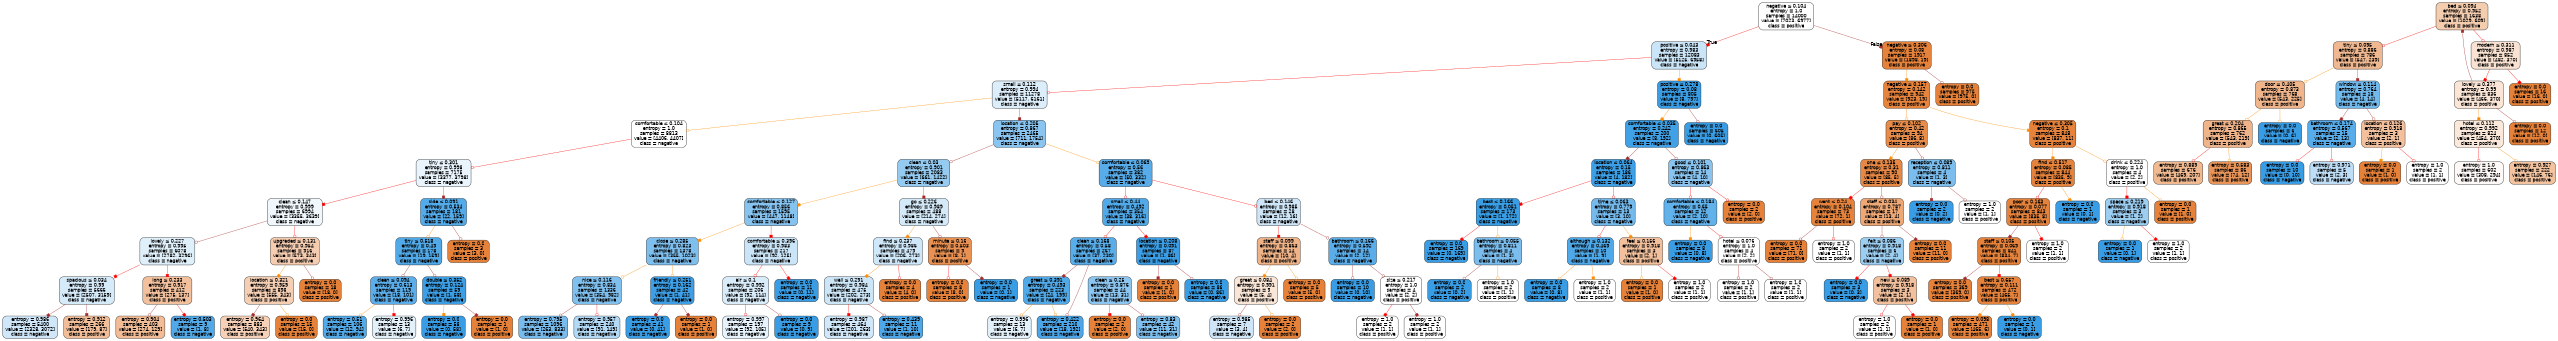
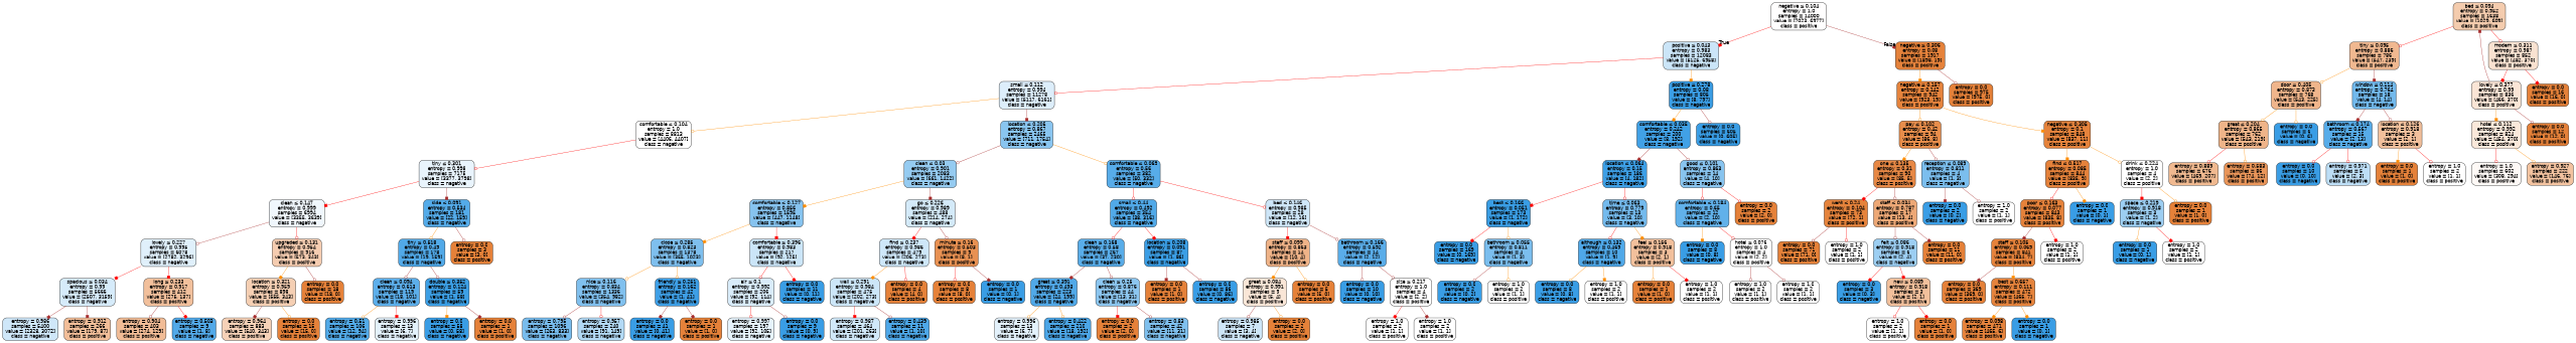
  digraph {
    node [color=black fillcolor="#e58139" fontname=helvetica shape=box style="filled, rounded"]
    edge [arrowhead=odot color=red fontname=helvetica]
    n1 [fillcolor="#fffefe" label=<negative &le; 0.104<br/>entropy = 1.0<br/>samples = 14000<br/>value = [7023, 6977]<br/>class = positive>]
    n2 [fillcolor="#cbe5f8" label=<positive &le; 0.043<br/>entropy = 0.983<br/>samples = 12083<br/>value = [5125, 6958]<br/>class = nagative>]
    n3 [fillcolor="#e5823b" label=<negative &le; 0.306<br/>entropy = 0.08<br/>samples = 1917<br/>value = [1898, 19]<br/>class = positive>]
    n4 [fillcolor="#ddeefb" label=<small &le; 0.112<br/>entropy = 0.994<br/>samples = 11278<br/>value = [5117, 6161]<br/>class = nagative>]
    n5 [fillcolor="#3b9ee5" label=<positive &le; 0.278<br/>entropy = 0.08<br/>samples = 805<br/>value = [8, 797]<br/>class = nagative>]
    n6 [fillcolor="#e6843d" label=<negative &le; 0.157<br/>entropy = 0.142<br/>samples = 942<br/>value = [923, 19]<br/>class = positive>]
    n7 [label=<entropy = 0.0<br/>samples = 975<br/>value = [975, 0]<br/>class = positive>]
    n8 [fillcolor="#ffffff" label=<comfortable &le; 0.104<br/>entropy = 1.0<br/>samples = 8813<br/>value = [4406, 4407]<br/>class = nagative>]
    n9 [fillcolor="#89c5f0" label=<location &le; 0.205<br/>entropy = 0.867<br/>samples = 2465<br/>value = [711, 1754]<br/>class = nagative>]
    n10 [fillcolor="#41a1e6" label=<comfortable &le; 0.035<br/>entropy = 0.242<br/>samples = 200<br/>value = [8, 192]<br/>class = nagative>]
    n11 [fillcolor="#399de5" label=<entropy = 0.0<br/>samples = 605<br/>value = [0, 605]<br/>class = nagative>]
    n12 [fillcolor="#e9f4fc" label=<tiny &le; 0.301<br/>entropy = 0.998<br/>samples = 7175<br/>value = [3377, 3798]<br/>class = nagative>]
    n13 [fillcolor="#95cbf1" label=<clean &le; 0.03<br/>entropy = 0.901<br/>samples = 2083<br/>value = [661, 1422]<br/>class = nagative>]
    n14 [fillcolor="#57ace9" label=<comfortable &le; 0.069<br/>entropy = 0.56<br/>samples = 382<br/>value = [50, 332]<br/>class = nagative>]
    n15 [fillcolor="#f0f7fd" label=<clean &le; 0.147<br/>entropy = 0.999<br/>samples = 6994<br/>value = [3355, 3639]<br/>class = nagative>]
    n16 [fillcolor="#54abe9" label=<side &le; 0.091<br/>entropy = 0.534<br/>samples = 181<br/>value = [22, 159]<br/>class = nagative>]
    n17 [fillcolor="#f4ccae" label=<bed &le; 0.094<br/>entropy = 0.952<br/>samples = 1638<br/>value = [1029, 609]<br/>class = positive>]
    n18 [fillcolor="#f0b890" label=<tiny &le; 0.095<br/>entropy = 0.886<br/>samples = 786<br/>value = [547, 239]<br/>class = positive>]
    n19 [fillcolor="#f9e2d1" label=<modern &le; 0.311<br/>entropy = 0.987<br/>samples = 852<br/>value = [482, 370]<br/>class = positive>]
    n20 [fillcolor="#e0f0fb" label=<lovely &le; 0.227<br/>entropy = 0.995<br/>samples = 6078<br/>value = [2782, 3296]<br/>class = nagative>]
    n21 [fillcolor="#f5ccb0" label=<upgraded &le; 0.131<br/>entropy = 0.954<br/>samples = 916<br/>value = [573, 343]<br/>class = positive>]
    n22 [fillcolor="#51a9e8" label=<tiny &le; 0.518<br/>entropy = 0.49<br/>samples = 178<br/>value = [19, 159]<br/>class = nagative>]
    n23 [label=<entropy = 0.0<br/>samples = 3<br/>value = [3, 0]<br/>class = positive>]
    n24 [fillcolor="#d6ebfa" label=<spacious &le; 0.034<br/>entropy = 0.99<br/>samples = 5666<br/>value = [2507, 3159]<br/>class = nagative>]
    n25 [fillcolor="#f2c09c" label=<long &le; 0.233<br/>entropy = 0.917<br/>samples = 412<br/>value = [275, 137]<br/>class = positive>]
    n26 [fillcolor="#f5cfb3" label=<location &le; 0.321<br/>entropy = 0.959<br/>samples = 898<br/>value = [555, 343]<br/>class = positive>]
    n27 [label=<entropy = 0.0<br/>samples = 18<br/>value = [18, 0]<br/>class = positive>]
    n28 [fillcolor="#cfe7f9" label=<entropy = 0.986<br/>samples = 5400<br/>value = [2328, 3072]<br/>class = nagative>]
    n29 [fillcolor="#f2be99" label=<entropy = 0.912<br/>samples = 266<br/>value = [179, 87]<br/>class = positive>]
    n30 [fillcolor="#f1bc96" label=<entropy = 0.904<br/>samples = 403<br/>value = [274, 129]<br/>class = positive>]
    n31 [fillcolor="#52a9e8" label=<entropy = 0.503<br/>samples = 9<br/>value = [1, 8]<br/>class = nagative>]
    n32 [fillcolor="#f6d1b7" label=<entropy = 0.964<br/>samples = 883<br/>value = [540, 343]<br/>class = positive>]
    n33 [label=<entropy = 0.0<br/>samples = 15<br/>value = [15, 0]<br/>class = positive>]
    n34 [fillcolor="#5caeea" label=<clean &le; 0.094<br/>entropy = 0.613<br/>samples = 119<br/>value = [18, 101]<br/>class = nagative>]
    n35 [fillcolor="#3c9fe5" label=<double &le; 0.352<br/>entropy = 0.124<br/>samples = 59<br/>value = [1, 58]<br/>class = nagative>]
    n36 [fillcolor="#52aae8" label=<entropy = 0.51<br/>samples = 106<br/>value = [12, 94]<br/>class = nagative>]
    n37 [fillcolor="#e3f1fb" label=<entropy = 0.996<br/>samples = 13<br/>value = [6, 7]<br/>class = nagative>]
    n38 [fillcolor="#399de5" label=<entropy = 0.0<br/>samples = 58<br/>value = [0, 58]<br/>class = nagative>]
    n39 [label=<entropy = 0.0<br/>samples = 1<br/>value = [1, 0]<br/>class = positive>]
    n40 [fillcolor="#f0b58b" label=<door &le; 0.405<br/>entropy = 0.873<br/>samples = 768<br/>value = [543, 225]<br/>class = positive>]
    n41 [fillcolor="#72b9ec" label=<window &le; 0.114<br/>entropy = 0.764<br/>samples = 18<br/>value = [4, 14]<br/>class = nagative>]
    n42 [fillcolor="#fae5d6" label=<lovely &le; 0.377<br/>entropy = 0.99<br/>samples = 836<br/>value = [466, 370]<br/>class = positive>]
    n43 [label=<entropy = 0.0<br/>samples = 16<br/>value = [16, 0]<br/>class = positive>]
    n44 [fillcolor="#efb489" label=<great &le; 0.204<br/>entropy = 0.865<br/>samples = 762<br/>value = [543, 219]<br/>class = positive>]
    n45 [fillcolor="#399de5" label=<entropy = 0.0<br/>samples = 6<br/>value = [0, 6]<br/>class = nagative>]
    n46 [fillcolor="#57ace9" label=<bathroom &le; 0.174<br/>entropy = 0.567<br/>samples = 15<br/>value = [2, 13]<br/>class = nagative>]
    n47 [fillcolor="#f2c09c" label=<location &le; 0.126<br/>entropy = 0.918<br/>samples = 3<br/>value = [2, 1]<br/>class = positive>]
    n48 [fillcolor="#f0b990" label=<entropy = 0.889<br/>samples = 676<br/>value = [469, 207]<br/>class = positive>]
    n49 [fillcolor="#e99559" label=<entropy = 0.583<br/>samples = 86<br/>value = [74, 12]<br/>class = positive>]
    n50 [fillcolor="#399de5" label=<entropy = 0.0<br/>samples = 10<br/>value = [0, 10]<br/>class = nagative>]
    n51 [fillcolor="#bddef6" label=<entropy = 0.971<br/>samples = 5<br/>value = [2, 3]<br/>class = nagative>]
    n52 [label=<entropy = 0.0<br/>samples = 1<br/>value = [1, 0]<br/>class = positive>]
    n53 [fillcolor="#ffffff" label=<entropy = 1.0<br/>samples = 2<br/>value = [1, 1]<br/>class = positive>]
    n54 [fillcolor="#fae8da" label=<hotel &le; 0.112<br/>entropy = 0.992<br/>samples = 824<br/>value = [454, 370]<br/>class = positive>]
    n55 [label=<entropy = 0.0<br/>samples = 12<br/>value = [12, 0]<br/>class = positive>]
    n56 [fillcolor="#fef9f6" label=<entropy = 1.0<br/>samples = 602<br/>value = [308, 294]<br/>class = positive>]
    n57 [fillcolor="#f3c3a0" label=<entropy = 0.927<br/>samples = 222<br/>value = [146, 76]<br/>class = positive>]
    n58 [fillcolor="#86c3ef" label=<comfortable &le; 0.127<br/>entropy = 0.856<br/>samples = 1595<br/>value = [447, 1148]<br/>class = nagative>]
    n59 [fillcolor="#d4eaf9" label=<go &le; 0.226<br/>entropy = 0.989<br/>samples = 488<br/>value = [214, 274]<br/>class = nagative>]
    n60 [fillcolor="#51a9e8" label=<small &le; 0.44<br/>entropy = 0.492<br/>samples = 354<br/>value = [38, 316]<br/>class = nagative>]
    n61 [fillcolor="#cee6f8" label=<bed &le; 0.146<br/>entropy = 0.985<br/>samples = 28<br/>value = [12, 16]<br/>class = nagative>]
    n62 [fillcolor="#7ebfee" label=<close &le; 0.285<br/>entropy = 0.823<br/>samples = 1378<br/>value = [355, 1023]<br/>class = nagative>]
    n63 [fillcolor="#cbe5f8" label=<comfortable &le; 0.396<br/>entropy = 0.983<br/>samples = 217<br/>value = [92, 125]<br/>class = nagative>]
    n64 [fillcolor="#cee7f9" label=<find &le; 0.237<br/>entropy = 0.986<br/>samples = 479<br/>value = [206, 273]<br/>class = nagative>]
    n65 [fillcolor="#e89152" label=<minute &le; 0.16<br/>entropy = 0.503<br/>samples = 9<br/>value = [8, 1]<br/>class = positive>]
    n66 [fillcolor="#80c0ee" label=<nice &le; 0.116<br/>entropy = 0.834<br/>samples = 1336<br/>value = [354, 982]<br/>class = nagative>]
    n67 [fillcolor="#3e9fe6" label=<friendly &le; 0.251<br/>entropy = 0.162<br/>samples = 42<br/>value = [1, 41]<br/>class = nagative>]
    n68 [fillcolor="#d9ecfa" label=<air &le; 0.1<br/>entropy = 0.992<br/>samples = 206<br/>value = [92, 114]<br/>class = nagative>]
    n69 [fillcolor="#399de5" label=<entropy = 0.0<br/>samples = 11<br/>value = [0, 11]<br/>class = nagative>]
    n70 [fillcolor="#78bced" label=<entropy = 0.795<br/>samples = 1096<br/>value = [263, 833]<br/>class = nagative>]
    n71 [fillcolor="#b2d9f5" label=<entropy = 0.957<br/>samples = 240<br/>value = [91, 149]<br/>class = nagative>]
    n72 [fillcolor="#399de5" label=<entropy = 0.0<br/>samples = 41<br/>value = [0, 41]<br/>class = nagative>]
    n73 [label=<entropy = 0.0<br/>samples = 1<br/>value = [1, 0]<br/>class = positive>]
    n74 [fillcolor="#e6f3fc" label=<entropy = 0.997<br/>samples = 197<br/>value = [92, 105]<br/>class = nagative>]
    n75 [fillcolor="#399de5" label=<entropy = 0.0<br/>samples = 9<br/>value = [0, 9]<br/>class = nagative>]
    n76 [fillcolor="#cce6f8" label=<wall &le; 0.291<br/>entropy = 0.984<br/>samples = 475<br/>value = [202, 273]<br/>class = nagative>]
    n77 [label=<entropy = 0.0<br/>samples = 4<br/>value = [4, 0]<br/>class = positive>]
    n78 [label=<entropy = 0.0<br/>samples = 8<br/>value = [8, 0]<br/>class = positive>]
    n79 [fillcolor="#399de5" label=<entropy = 0.0<br/>samples = 1<br/>value = [0, 1]<br/>class = nagative>]
    n80 [fillcolor="#d0e8f9" label=<entropy = 0.987<br/>samples = 464<br/>value = [201, 263]<br/>class = nagative>]
    n81 [fillcolor="#4da7e8" label=<entropy = 0.439<br/>samples = 11<br/>value = [1, 10]<br/>class = nagative>]
    n82 [fillcolor="#59ade9" label=<clean &le; 0.168<br/>entropy = 0.58<br/>samples = 267<br/>value = [37, 230]<br/>class = nagative>]
    n83 [fillcolor="#3b9ee5" label=<location &le; 0.208<br/>entropy = 0.091<br/>samples = 87<br/>value = [1, 86]<br/>class = nagative>]
    n84 [fillcolor="#efb388" label=<staff &le; 0.099<br/>entropy = 0.863<br/>samples = 14<br/>value = [10, 4]<br/>class = positive>]
    n85 [fillcolor="#5aade9" label=<bathroom &le; 0.166<br/>entropy = 0.592<br/>samples = 14<br/>value = [2, 12]<br/>class = nagative>]
    n86 [fillcolor="#51a9e8" label=<great &le; 0.391<br/>entropy = 0.493<br/>samples = 223<br/>value = [24, 199]<br/>class = nagative>]
    n87 [fillcolor="#8cc6f0" label=<clean &le; 0.25<br/>entropy = 0.876<br/>samples = 44<br/>value = [13, 31]<br/>class = nagative>]
    n88 [label=<entropy = 0.0<br/>samples = 1<br/>value = [1, 0]<br/>class = positive>]
    n89 [fillcolor="#399de5" label=<entropy = 0.0<br/>samples = 86<br/>value = [0, 86]<br/>class = nagative>]
    n90 [fillcolor="#4ca6e7" label=<entropy = 0.422<br/>samples = 210<br/>value = [18, 192]<br/>class = nagative>]
    n91 [fillcolor="#e3f1fb" label=<entropy = 0.996<br/>samples = 13<br/>value = [6, 7]<br/>class = nagative>]
    n92 [label=<entropy = 0.0<br/>samples = 2<br/>value = [2, 0]<br/>class = positive>]
    n93 [fillcolor="#7fc0ee" label=<entropy = 0.83<br/>samples = 42<br/>value = [11, 31]<br/>class = nagative>]
    n94 [fillcolor="#fae6d7" label=<great &le; 0.084<br/>entropy = 0.991<br/>samples = 9<br/>value = [5, 4]<br/>class = positive>]
    n95 [label=<entropy = 0.0<br/>samples = 5<br/>value = [5, 0]<br/>class = positive>]
    n96 [fillcolor="#399de5" label=<entropy = 0.0<br/>samples = 10<br/>value = [0, 10]<br/>class = nagative>]
    n97 [fillcolor="#ffffff" label=<size &le; 0.217<br/>entropy = 1.0<br/>samples = 4<br/>value = [2, 2]<br/>class = positive>]
    n98 [fillcolor="#cee6f8" label=<entropy = 0.985<br/>samples = 7<br/>value = [3, 4]<br/>class = nagative>]
    n99 [label=<entropy = 0.0<br/>samples = 2<br/>value = [2, 0]<br/>class = positive>]
    n100 [fillcolor="#ffffff" label=<entropy = 1.0<br/>samples = 2<br/>value = [1, 1]<br/>class = positive>]
    n101 [fillcolor="#ffffff" label=<entropy = 1.0<br/>samples = 2<br/>value = [1, 1]<br/>class = positive>]
    n102 [fillcolor="#3d9fe6" label=<location &le; 0.064<br/>entropy = 0.15<br/>samples = 186<br/>value = [4, 182]<br/>class = nagative>]
    n103 [fillcolor="#88c4ef" label=<good &le; 0.101<br/>entropy = 0.863<br/>samples = 14<br/>value = [4, 10]<br/>class = nagative>]
    n104 [fillcolor="#3a9ee5" label=<best &le; 0.166<br/>entropy = 0.051<br/>samples = 173<br/>value = [1, 172]<br/>class = nagative>]
    n105 [fillcolor="#74baed" label=<time &le; 0.063<br/>entropy = 0.779<br/>samples = 13<br/>value = [3, 10]<br/>class = nagative>]
    n106 [fillcolor="#61b1ea" label=<comfortable &le; 0.184<br/>entropy = 0.65<br/>samples = 12<br/>value = [2, 10]<br/>class = nagative>]
    n107 [label=<entropy = 0.0<br/>samples = 2<br/>value = [2, 0]<br/>class = positive>]
    n108 [fillcolor="#399de5" label=<entropy = 0.0<br/>samples = 169<br/>value = [0, 169]<br/>class = nagative>]
    n109 [fillcolor="#7bbeee" label=<bathroom &le; 0.055<br/>entropy = 0.811<br/>samples = 4<br/>value = [1, 3]<br/>class = nagative>]
    n110 [fillcolor="#4fa8e8" label=<although &le; 0.132<br/>entropy = 0.469<br/>samples = 10<br/>value = [1, 9]<br/>class = nagative>]
    n111 [fillcolor="#f2c09c" label=<feel &le; 0.156<br/>entropy = 0.918<br/>samples = 3<br/>value = [2, 1]<br/>class = positive>]
    n112 [fillcolor="#399de5" label=<entropy = 0.0<br/>samples = 2<br/>value = [0, 2]<br/>class = nagative>]
    n113 [fillcolor="#ffffff" label=<entropy = 1.0<br/>samples = 2<br/>value = [1, 1]<br/>class = positive>]
    n114 [fillcolor="#399de5" label=<entropy = 0.0<br/>samples = 8<br/>value = [0, 8]<br/>class = nagative>]
    n115 [fillcolor="#ffffff" label=<entropy = 1.0<br/>samples = 2<br/>value = [1, 1]<br/>class = positive>]
    n116 [label=<entropy = 0.0<br/>samples = 1<br/>value = [1, 0]<br/>class = positive>]
    n117 [fillcolor="#ffffff" label=<entropy = 1.0<br/>samples = 2<br/>value = [1, 1]<br/>class = positive>]
    n118 [fillcolor="#399de5" label=<entropy = 0.0<br/>samples = 8<br/>value = [0, 8]<br/>class = nagative>]
    n119 [fillcolor="#ffffff" label=<hotel &le; 0.076<br/>entropy = 1.0<br/>samples = 4<br/>value = [2, 2]<br/>class = positive>]
    n120 [fillcolor="#ffffff" label=<entropy = 1.0<br/>samples = 2<br/>value = [1, 1]<br/>class = positive>]
    n121 [fillcolor="#ffffff" label=<entropy = 1.0<br/>samples = 2<br/>value = [1, 1]<br/>class = positive>]
    n122 [fillcolor="#e78d4b" label=<pay &le; 0.102<br/>entropy = 0.42<br/>samples = 94<br/>value = [86, 8]<br/>class = positive>]
    n123 [fillcolor="#e5833c" label=<negative &le; 0.305<br/>entropy = 0.1<br/>samples = 848<br/>value = [837, 11]<br/>class = positive>]
    n124 [fillcolor="#e78845" label=<one &le; 0.135<br/>entropy = 0.31<br/>samples = 90<br/>value = [85, 5]<br/>class = positive>]
    n125 [fillcolor="#7bbeee" label=<reception &le; 0.089<br/>entropy = 0.811<br/>samples = 4<br/>value = [1, 3]<br/>class = nagative>]
    n126 [fillcolor="#e5823b" label=<find &le; 0.517<br/>entropy = 0.085<br/>samples = 844<br/>value = [835, 9]<br/>class = positive>]
    n127 [fillcolor="#ffffff" label=<drink &le; 0.224<br/>entropy = 1.0<br/>samples = 4<br/>value = [2, 2]<br/>class = positive>]
    n128 [fillcolor="#e5833c" label=<went &le; 0.24<br/>entropy = 0.104<br/>samples = 73<br/>value = [72, 1]<br/>class = positive>]
    n129 [fillcolor="#eda876" label=<staff &le; 0.034<br/>entropy = 0.787<br/>samples = 17<br/>value = [13, 4]<br/>class = positive>]
    n130 [fillcolor="#399de5" label=<entropy = 0.0<br/>samples = 2<br/>value = [0, 2]<br/>class = nagative>]
    n131 [fillcolor="#ffffff" label=<entropy = 1.0<br/>samples = 2<br/>value = [1, 1]<br/>class = positive>]
    n132 [label=<entropy = 0.0<br/>samples = 71<br/>value = [71, 0]<br/>class = positive>]
    n133 [fillcolor="#ffffff" label=<entropy = 1.0<br/>samples = 2<br/>value = [1, 1]<br/>class = positive>]
    n134 [fillcolor="#9ccef2" label=<felt &le; 0.086<br/>entropy = 0.918<br/>samples = 6<br/>value = [2, 4]<br/>class = nagative>]
    n135 [label=<entropy = 0.0<br/>samples = 11<br/>value = [11, 0]<br/>class = positive>]
    n136 [fillcolor="#399de5" label=<entropy = 0.0<br/>samples = 3<br/>value = [0, 3]<br/>class = nagative>]
    n137 [fillcolor="#f2c09c" label=<new &le; 0.089<br/>entropy = 0.918<br/>samples = 3<br/>value = [2, 1]<br/>class = positive>]
    n138 [fillcolor="#ffffff" label=<entropy = 1.0<br/>samples = 2<br/>value = [1, 1]<br/>class = positive>]
    n139 [label=<entropy = 0.0<br/>samples = 1<br/>value = [1, 0]<br/>class = positive>]
    n140 [fillcolor="#e5823b" label=<poor &le; 0.163<br/>entropy = 0.077<br/>samples = 843<br/>value = [835, 8]<br/>class = positive>]
    n141 [fillcolor="#399de5" label=<entropy = 0.0<br/>samples = 1<br/>value = [0, 1]<br/>class = nagative>]
    n142 [fillcolor="#9ccef2" label=<space &le; 0.219<br/>entropy = 0.918<br/>samples = 3<br/>value = [1, 2]<br/>class = nagative>]
    n143 [label=<entropy = 0.0<br/>samples = 1<br/>value = [1, 0]<br/>class = positive>]
    n144 [fillcolor="#e5823b" label=<staff &le; 0.105<br/>entropy = 0.069<br/>samples = 841<br/>value = [834, 7]<br/>class = positive>]
    n145 [fillcolor="#ffffff" label=<entropy = 1.0<br/>samples = 2<br/>value = [1, 1]<br/>class = positive>]
    n146 [label=<entropy = 0.0<br/>samples = 369<br/>value = [369, 0]<br/>class = positive>]
    n147 [fillcolor="#e5833c" label=<best &le; 0.657<br/>entropy = 0.111<br/>samples = 472<br/>value = [465, 7]<br/>class = positive>]
    n148 [fillcolor="#e5833c" label=<entropy = 0.098<br/>samples = 471<br/>value = [465, 6]<br/>class = positive>]
    n149 [fillcolor="#399de5" label=<entropy = 0.0<br/>samples = 1<br/>value = [0, 1]<br/>class = nagative>]
    n150 [fillcolor="#399de5" label=<entropy = 0.0<br/>samples = 1<br/>value = [0, 1]<br/>class = nagative>]
    n151 [fillcolor="#ffffff" label=<entropy = 1.0<br/>samples = 2<br/>value = [1, 1]<br/>class = positive>]
    n1 -> n2 [arrowhead=box headlabel=True labelangle=45 labeldistance=2.5]
    n1 -> n3 [arrowhead=box color=brown headlabel=False labelangle=-45 labeldistance=2.5]
    n2 -> n4
    n2 -> n5 [arrowhead=box color=darkorange]
    n3 -> n6 [arrowhead=box color=darkorange]
    n3 -> n7 [color=brown]
    n4 -> n8 [color=darkorange]
    n4 -> n9 [arrowhead=box color=brown]
    n5 -> n10 [arrowhead=box color=darkorange]
    n5 -> n11 [color=brown]
    n6 -> n122 [color=darkorange]
    n6 -> n123 [arrowhead=box color=darkorange]
    n8 -> n12
    n9 -> n13 [color=brown]
    n9 -> n14 [color=darkorange]
    n10 -> n102 [arrowhead=box color=brown]
    n10 -> n103 [color=brown]
    n12 -> n15 [arrowhead=box]
    n12 -> n16 [arrowhead=box color=brown]
    n13 -> n58 [arrowhead=box color=darkorange]
    n13 -> n59 [arrowhead=box color=brown]
    n14 -> n60
    n14 -> n61
    n15 -> n20 [color=brown]
    n15 -> n21
    n16 -> n22 [color=darkorange]
    n16 -> n23 [color=brown]
    n17 -> n18
    n17 -> n19
    n18 -> n40 [color=darkorange]
    n18 -> n41 [arrowhead=box color=brown]
    n19 -> n42 [arrowhead=box]
    n19 -> n43 [arrowhead=box]
    n20 -> n24 [arrowhead=box]
    n20 -> n25 [arrowhead=box]
    n21 -> n26 [arrowhead=box color=darkorange]
    n21 -> n27 [color=brown]
    n22 -> n34 [color=brown]
    n22 -> n35 [color=brown]
    n24 -> n28 [arrowhead=box color=brown]
    n24 -> n29 [arrowhead=box color=brown]
    n25 -> n30 [color=brown]
    n25 -> n31 [arrowhead=box]
    n26 -> n32 [arrowhead=box color=brown]
    n26 -> n33 [color=darkorange]
    n34 -> n36 [color=darkorange]
    n34 -> n37 [arrowhead=box]
    n35 -> n38 [arrowhead=box color=darkorange]
    n35 -> n39 [arrowhead=box color=brown]
    n40 -> n44 [color=darkorange]
    n40 -> n45 [color=darkorange]
    n41 -> n46 [arrowhead=box color=brown]
    n41 -> n47 [color=brown]
    n42 -> n17 [arrowhead=box color=brown]
    n42 -> n54 [arrowhead=box color=darkorange]
    n42 -> n55 [color=brown]
    n44 -> n48
    n44 -> n49 [color=darkorange]
    n46 -> n50
    n46 -> n51
    n47 -> n52 [arrowhead=box color=darkorange]
    n47 -> n53
    n54 -> n56
    n54 -> n57 [color=darkorange]
    n58 -> n62 [arrowhead=box color=darkorange]
    n58 -> n63 [arrowhead=box]
-   n59 -> n64 [arrowhead=box color=darkorange]
+   n59 -> n64 [arrowhead=box]
    n59 -> n65 [color=brown]
    n60 -> n82
    n60 -> n83 [arrowhead=box]
    n61 -> n84 [arrowhead=box]
    n61 -> n85 [color=brown]
    n62 -> n66 [color=darkorange]
    n62 -> n67 [color=darkorange]
    n63 -> n68
    n63 -> n69 [arrowhead=box]
    n64 -> n76 [arrowhead=box color=darkorange]
    n64 -> n77
    n65 -> n78
    n65 -> n79 [arrowhead=box color=brown]
    n66 -> n70 [color=brown]
    n66 -> n71
    n67 -> n72 [arrowhead=box color=brown]
    n67 -> n73 [arrowhead=box color=brown]
    n68 -> n74
    n68 -> n75 [color=brown]
    n76 -> n80 [arrowhead=box]
    n76 -> n81 [color=brown]
    n82 -> n86 [arrowhead=box color=brown]
-   n82 -> n90 [color=brown]
+   n82 -> n87 [color=brown]
    n83 -> n88 [arrowhead=box color=brown]
    n83 -> n89 [color=brown]
    n84 -> n94 [arrowhead=box color=darkorange]
    n84 -> n95 [color=darkorange]
    n85 -> n96 [color=brown]
    n85 -> n97 [color=brown]
    n86 -> n90 [color=darkorange]
    n86 -> n91 [color=darkorange]
    n87 -> n92 [arrowhead=box]
    n87 -> n93 [color=brown]
    n94 -> n98 [color=brown]
    n94 -> n99 [color=darkorange]
    n97 -> n100 [arrowhead=box]
    n97 -> n101 [arrowhead=box color=brown]
    n102 -> n104 [arrowhead=box]
    n102 -> n105
    n103 -> n106
    n103 -> n107
    n104 -> n108 [arrowhead=box]
    n104 -> n109 [color=darkorange]
    n105 -> n110
    n105 -> n111 [arrowhead=box color=darkorange]
    n106 -> n118 [arrowhead=box color=darkorange]
    n106 -> n119
    n109 -> n112 [color=brown]
    n109 -> n113 [color=darkorange]
    n110 -> n114 [color=darkorange]
    n110 -> n115 [arrowhead=box color=darkorange]
    n111 -> n116 [color=darkorange]
    n111 -> n117 [arrowhead=box]
    n119 -> n120 [color=brown]
    n119 -> n121 [color=brown]
    n122 -> n124 [arrowhead=box color=darkorange]
    n122 -> n125 [color=brown]
    n123 -> n126 [arrowhead=box color=darkorange]
    n123 -> n127 [color=darkorange]
    n124 -> n128 [arrowhead=box]
    n124 -> n129 [color=brown]
    n125 -> n130 [arrowhead=box color=brown]
    n125 -> n131 [color=brown]
    n126 -> n140
    n126 -> n141 [arrowhead=box color=darkorange]
    n127 -> n142 [arrowhead=box]
    n127 -> n143 [color=darkorange]
    n128 -> n132 [color=brown]
    n128 -> n133
    n129 -> n134 [color=brown]
    n129 -> n135 [arrowhead=box color=brown]
    n134 -> n136 [arrowhead=box]
    n134 -> n137 [arrowhead=box]
    n137 -> n138
    n137 -> n139 [arrowhead=box]
    n140 -> n144 [arrowhead=box color=brown]
    n140 -> n145 [arrowhead=box]
    n142 -> n150 [color=darkorange]
    n142 -> n151 [arrowhead=box]
    n144 -> n146 [arrowhead=box color=brown]
-   n144 -> n147 [arrowhead=box]
+   n144 -> n147 [arrowhead=box color=darkorange]
    n147 -> n148 [arrowhead=box color=darkorange]
    n147 -> n149 [arrowhead=box color=darkorange]
  }
